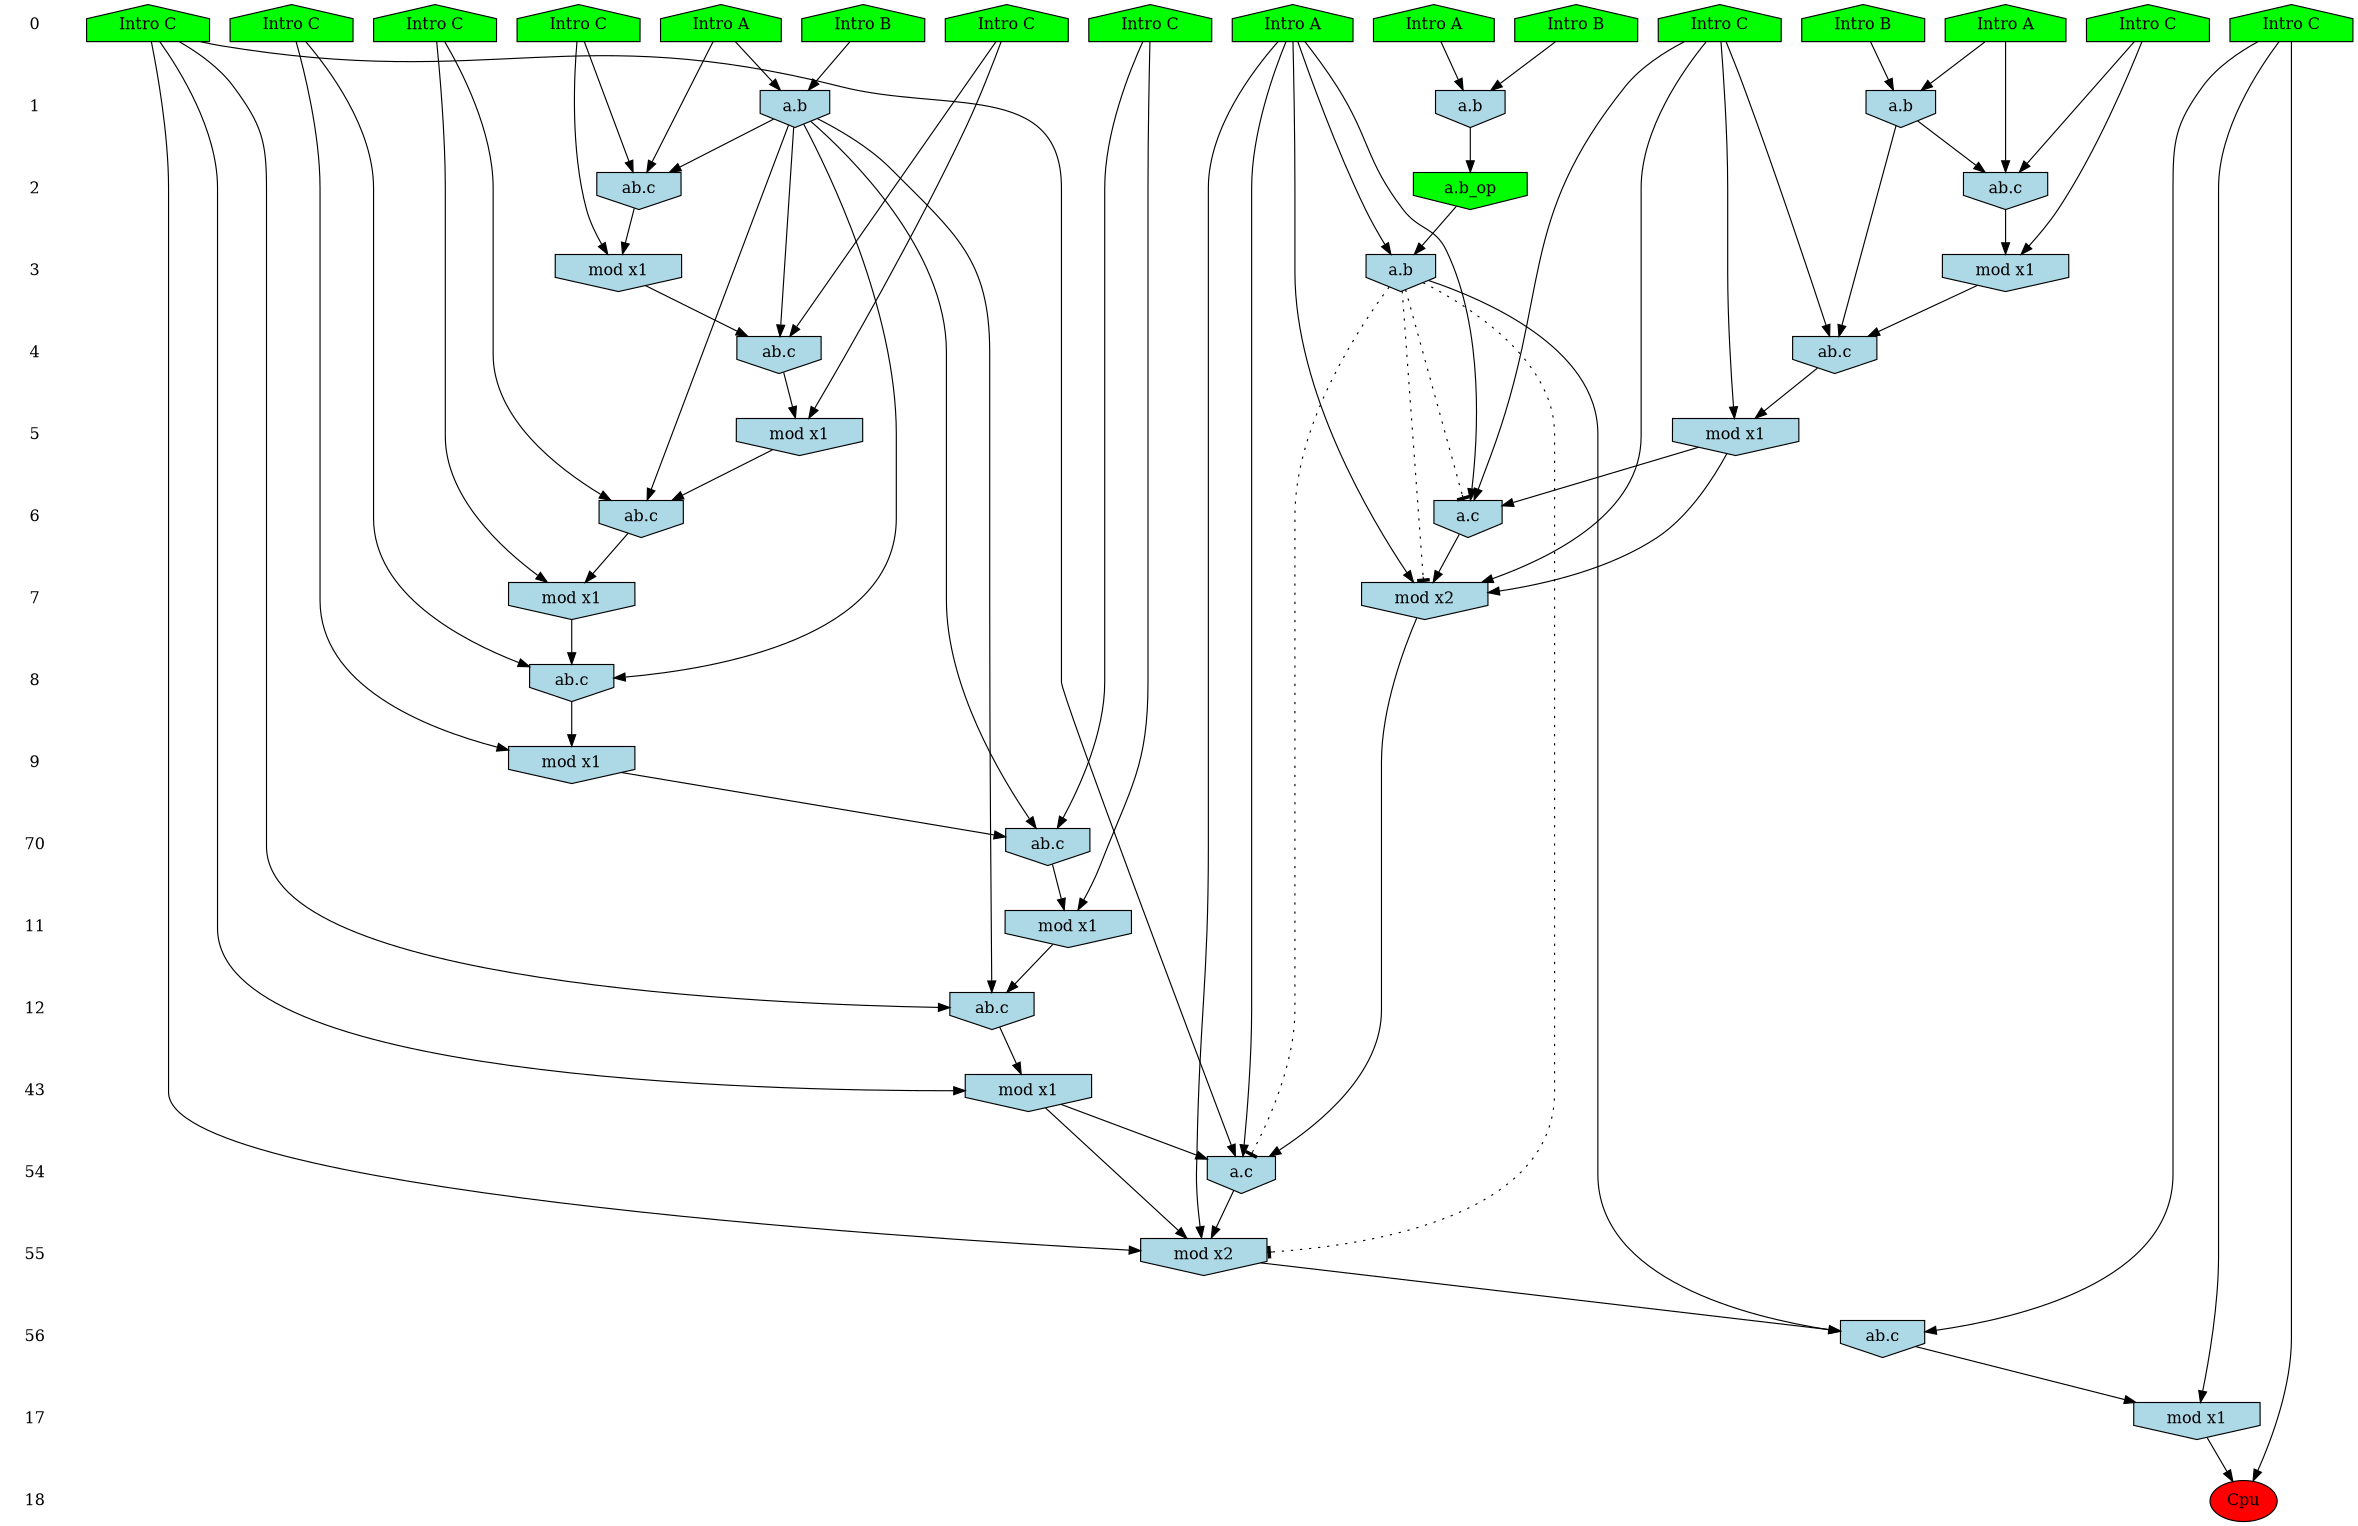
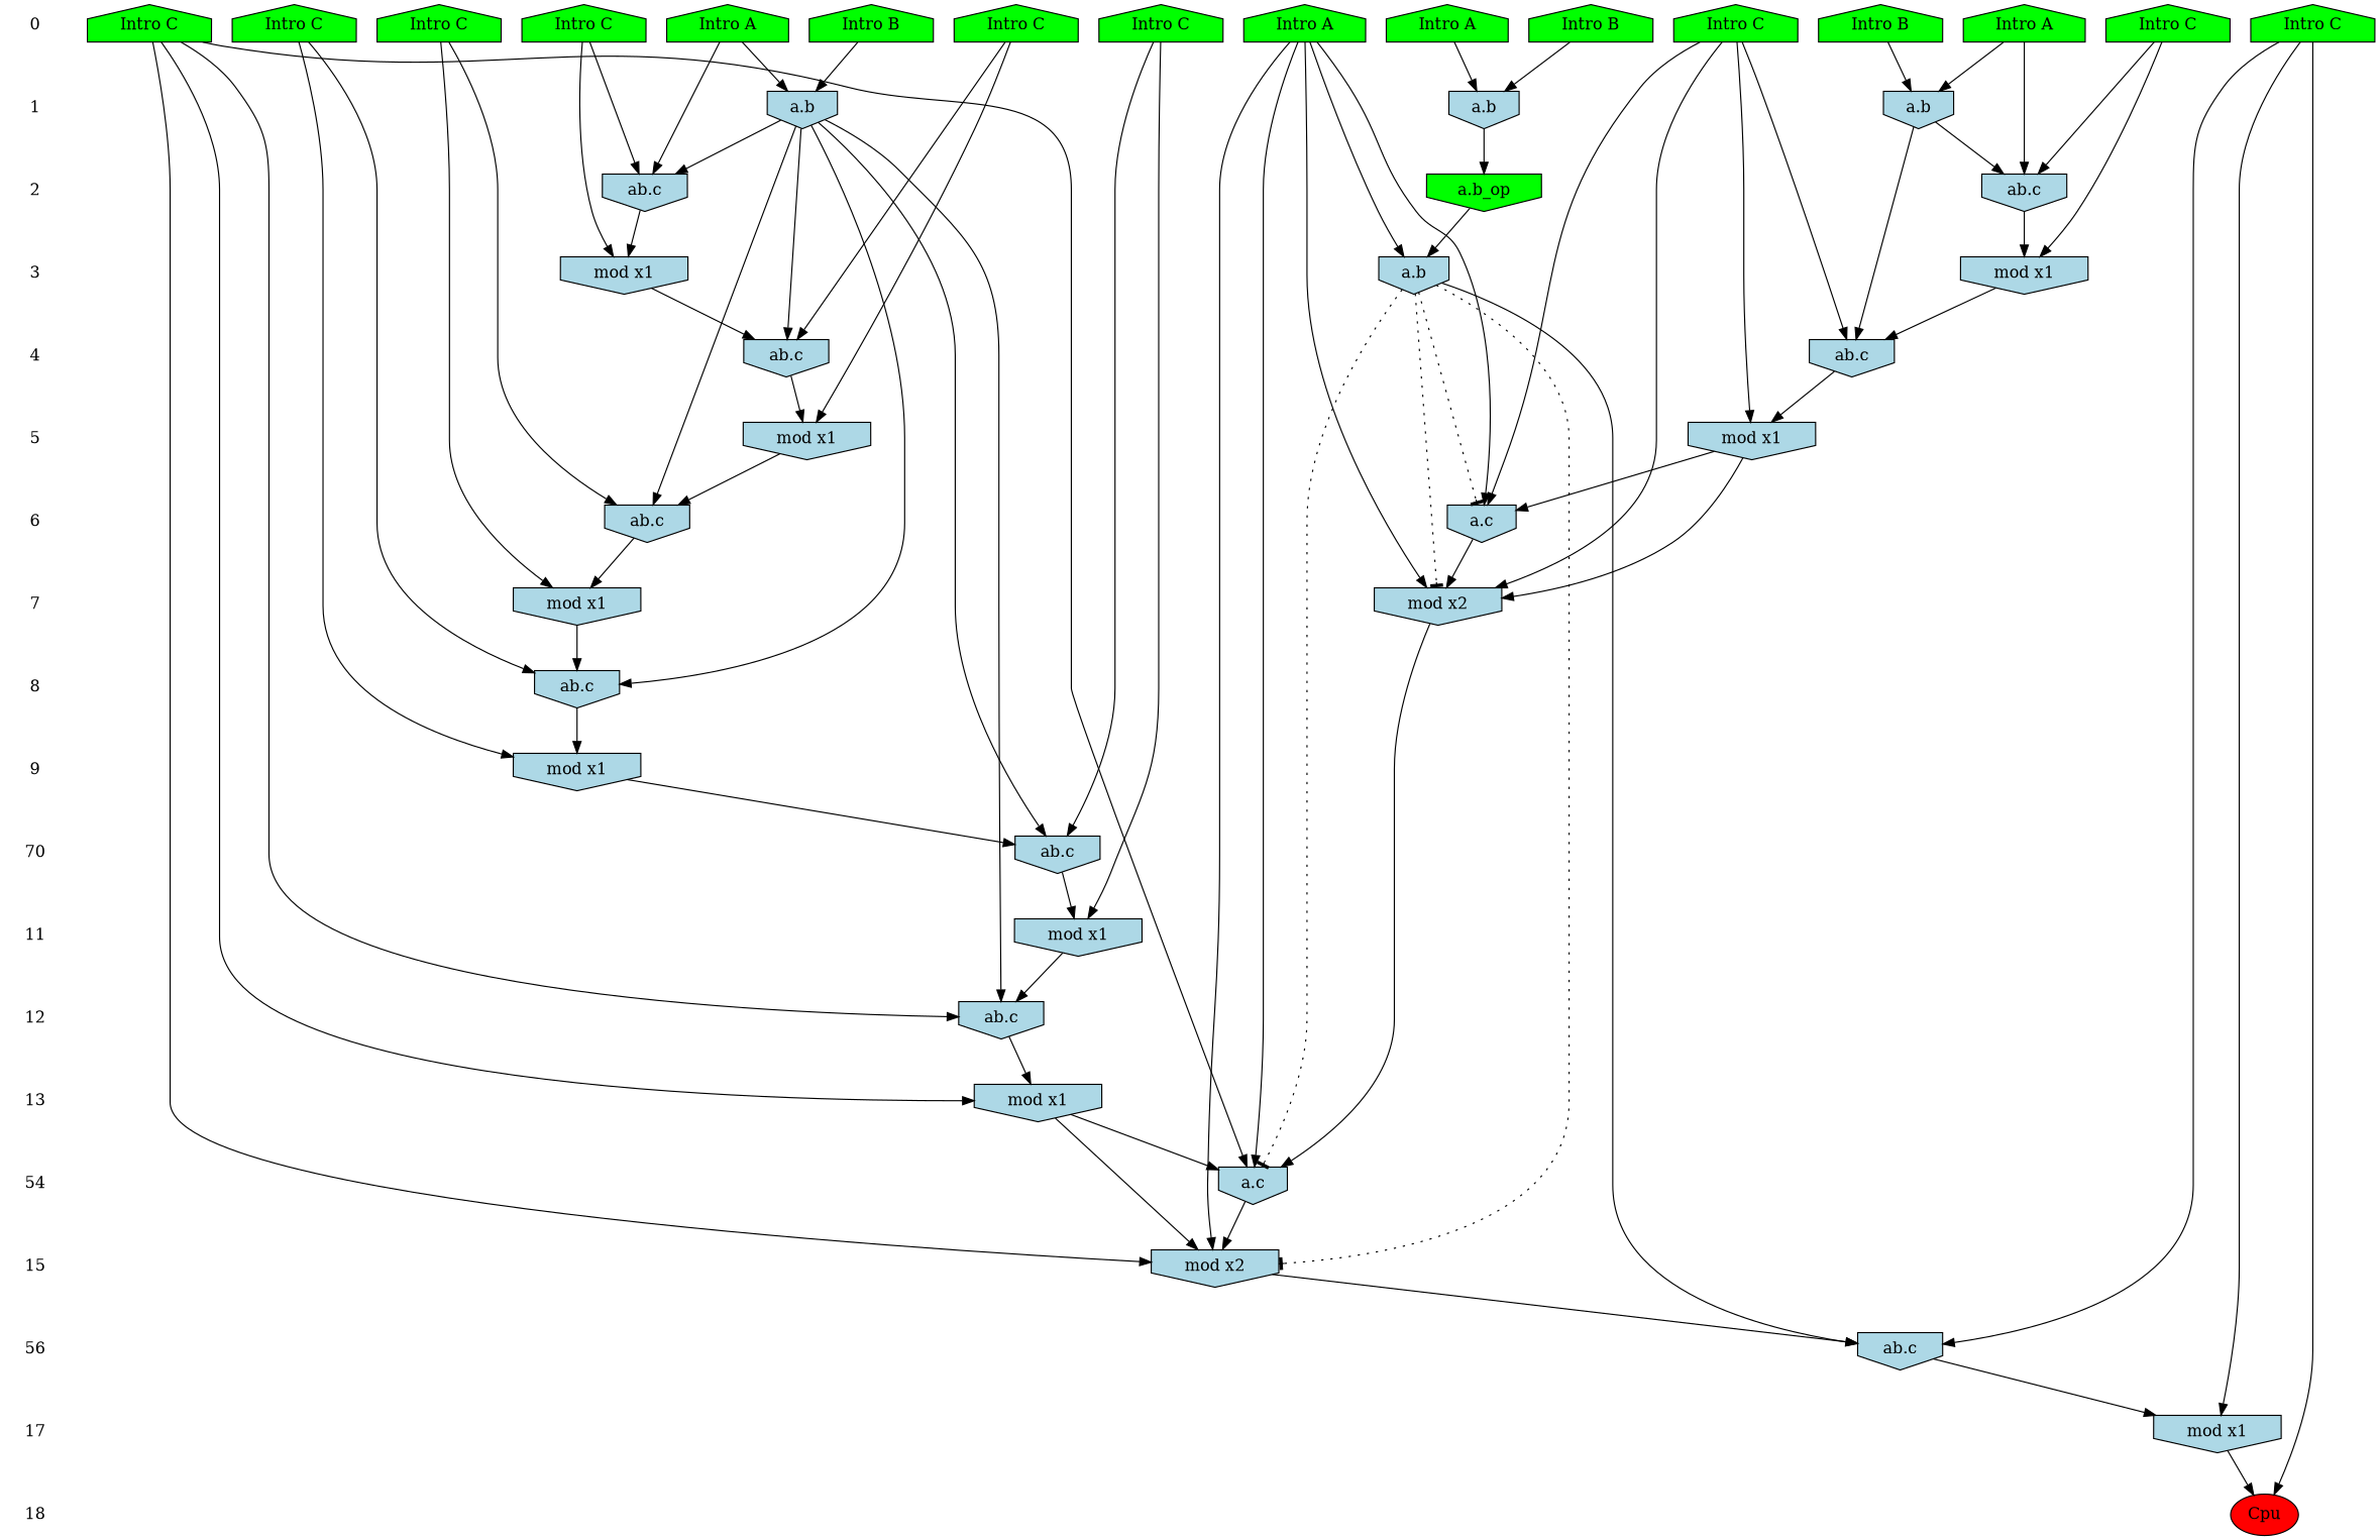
  digraph {
    ranksep=.5
    node [shape=invhouse fillcolor=lightblue style=filled]
    0 [shape=plaintext fillcolor="" style=""]
    n2 [fillcolor=green label="Intro A" shape=house]
    n3 [fillcolor=green label="Intro B" shape=house]
    n4 [fillcolor=green label="Intro B" shape=house]
    n5 [fillcolor=green label="Intro A" shape=house]
    n6 [fillcolor=green label="Intro A" shape=house]
    n7 [fillcolor=green label="Intro B" shape=house]
    n8 [fillcolor=green label="Intro A" shape=house]
    n9 [fillcolor=green label="Intro C" shape=house]
    n10 [fillcolor=green label="Intro C" shape=house]
    n11 [fillcolor=green label="Intro C" shape=house]
    n12 [fillcolor=green label="Intro C" shape=house]
    n13 [fillcolor=green label="Intro C" shape=house]
    n14 [fillcolor=green label="Intro C" shape=house]
    n15 [fillcolor=green label="Intro C" shape=house]
    n16 [fillcolor=green label="Intro C" shape=house]
    n17 [fillcolor=green label="Intro C" shape=house]
    1 [shape=plaintext fillcolor="" style=""]
    n19 [label="a.b"]
    n20 [label="a.b"]
    n21 [label="a.b"]
    2 [shape=plaintext fillcolor="" style=""]
    n23 [label="ab.c"]
    n24 [label="ab.c"]
    n25 [fillcolor=green label="a.b_op"]
    3 [shape=plaintext fillcolor="" style=""]
    n27 [label="mod x1"]
    n28 [label="mod x1"]
    n29 [label="a.b"]
    4 [shape=plaintext fillcolor="" style=""]
    n31 [label="ab.c"]
    n32 [label="ab.c"]
    5 [shape=plaintext fillcolor="" style=""]
    n34 [label="mod x1"]
    n35 [label="mod x1"]
    6 [shape=plaintext fillcolor="" style=""]
    n37 [label="a.c"]
    n38 [label="ab.c"]
    7 [shape=plaintext fillcolor="" style=""]
    n40 [label="mod x1"]
    n41 [label="mod x2"]
    8 [shape=plaintext fillcolor="" style=""]
    n43 [label="ab.c"]
    9 [shape=plaintext fillcolor="" style=""]
    n45 [label="mod x1"]
    n46 [label=54 shape=plaintext fillcolor="" style=""]
    n47 [label="a.c"]
    n48 [label=70 shape=plaintext fillcolor="" style=""]
    n49 [label="ab.c"]
    11 [shape=plaintext fillcolor="" style=""]
    n51 [label="mod x1"]
    12 [shape=plaintext fillcolor="" style=""]
    n53 [label="ab.c"]
-   13 [shape=plaintext label=43 fillcolor="" style=""]
+   13 [shape=plaintext fillcolor="" style=""]
    n55 [label="mod x1"]
-   15 [shape=plaintext label=55 fillcolor="" style=""]
+   15 [shape=plaintext fillcolor="" style=""]
    n57 [label="mod x2"]
    n58 [label=56 shape=plaintext fillcolor="" style=""]
    n59 [label="ab.c"]
    17 [shape=plaintext fillcolor="" style=""]
    n61 [label="mod x1"]
    18 [shape=plaintext fillcolor="" style=""]
    n63 [fillcolor=red label=Cpu shape=""]
    subgraph sub_1 {
      rank=same
      0
      n2
      n3
      n4
      n5
      n6
      n7
      n8
      n9
      n10
      n11
      n12
      n13
      n14
      n15
      n16
      n17
    }
    subgraph sub_2 {
      rank=same
      1
      n19
      n20
      n21
    }
    subgraph sub_3 {
      rank=same
      2
      n23
      n24
      n25
    }
    subgraph sub_4 {
      rank=same
      3
      n27
      n28
      n29
    }
    subgraph sub_5 {
      rank=same
      4
      n31
      n32
    }
    subgraph sub_6 {
      rank=same
      5
      n34
      n35
    }
    subgraph sub_7 {
      rank=same
      6
      n37
      n38
    }
    subgraph sub_8 {
      rank=same
      7
      n40
      n41
    }
    subgraph sub_9 {
      rank=same
      8
      n43
    }
    subgraph sub_10 {
      rank=same
      9
      n45
    }
    subgraph sub_11 {
      rank=same
      n46
      n47
    }
    subgraph sub_12 {
      rank=same
      n48
      n49
    }
    subgraph sub_13 {
      rank=same
      11
      n51
    }
    subgraph sub_14 {
      rank=same
      12
      n53
    }
    subgraph sub_15 {
      rank=same
      13
      n55
    }
    subgraph sub_16 {
      rank=same
      15
      n57
    }
    subgraph sub_17 {
      rank=same
      n58
      n59
    }
    subgraph sub_18 {
      rank=same
      17
      n61
    }
    subgraph sub_19 {
      rank=same
      18
      n63
    }
    0 -> 1 [style=invis]
    n2 -> n20
    n2 -> n24
    n3 -> n20
    n4 -> n21
    n5 -> n21
    n6 -> n19
    n6 -> n23
    n7 -> n19
    n8 -> n29
    n8 -> n37
    n8 -> n41
    n8 -> n47
    n8 -> n57
    n9 -> n32
    n9 -> n35
    n10 -> n49
    n10 -> n51
    n11 -> n31
    n11 -> n34
    n11 -> n37
    n11 -> n41
    n12 -> n47
    n12 -> n53
    n12 -> n55
    n12 -> n57
    n13 -> n23
    n13 -> n27
    n14 -> n43
    n14 -> n45
    n15 -> n24
    n15 -> n28
    n16 -> n59
    n16 -> n61
    n16 -> n63
    n17 -> n38
    n17 -> n40
    1 -> 2 [style=invis]
    n19 -> n23
    n19 -> n31
    n20 -> n24
    n20 -> n32
    n20 -> n38
    n20 -> n43
    n20 -> n49
    n20 -> n53
    n21 -> n25
    2 -> 3 [style=invis]
    n23 -> n27
    n24 -> n28
    n25 -> n29
    3 -> 4 [style=invis]
    n27 -> n31
    n28 -> n32
    n29 -> n37 [arrowhead=tee style=dotted]
    n29 -> n41 [arrowhead=tee style=dotted]
    n29 -> n47 [arrowhead=tee style=dotted]
    n29 -> n57 [arrowhead=tee style=dotted]
    n29 -> n59
    4 -> 5 [style=invis]
    n31 -> n34
    n32 -> n35
    5 -> 6 [style=invis]
    n34 -> n37
    n34 -> n41
    n35 -> n38
    6 -> 7 [style=invis]
    n37 -> n41
    n38 -> n40
    7 -> 8 [style=invis]
    n40 -> n43
    n41 -> n47
    8 -> 9 [style=invis]
    n43 -> n45
    9 -> n48 [style=invis]
    n45 -> n49
    n46 -> 15 [style=invis]
    n47 -> n57
    n48 -> 11 [style=invis]
    n49 -> n51
    11 -> 12 [style=invis]
    n51 -> n53
    12 -> 13 [style=invis]
    n53 -> n55
    13 -> n46 [style=invis]
    n55 -> n47
    n55 -> n57
    15 -> n58 [style=invis]
    n57 -> n59
    n58 -> 17 [style=invis]
    n59 -> n61
    17 -> 18 [style=invis]
    n61 -> n63
  }
